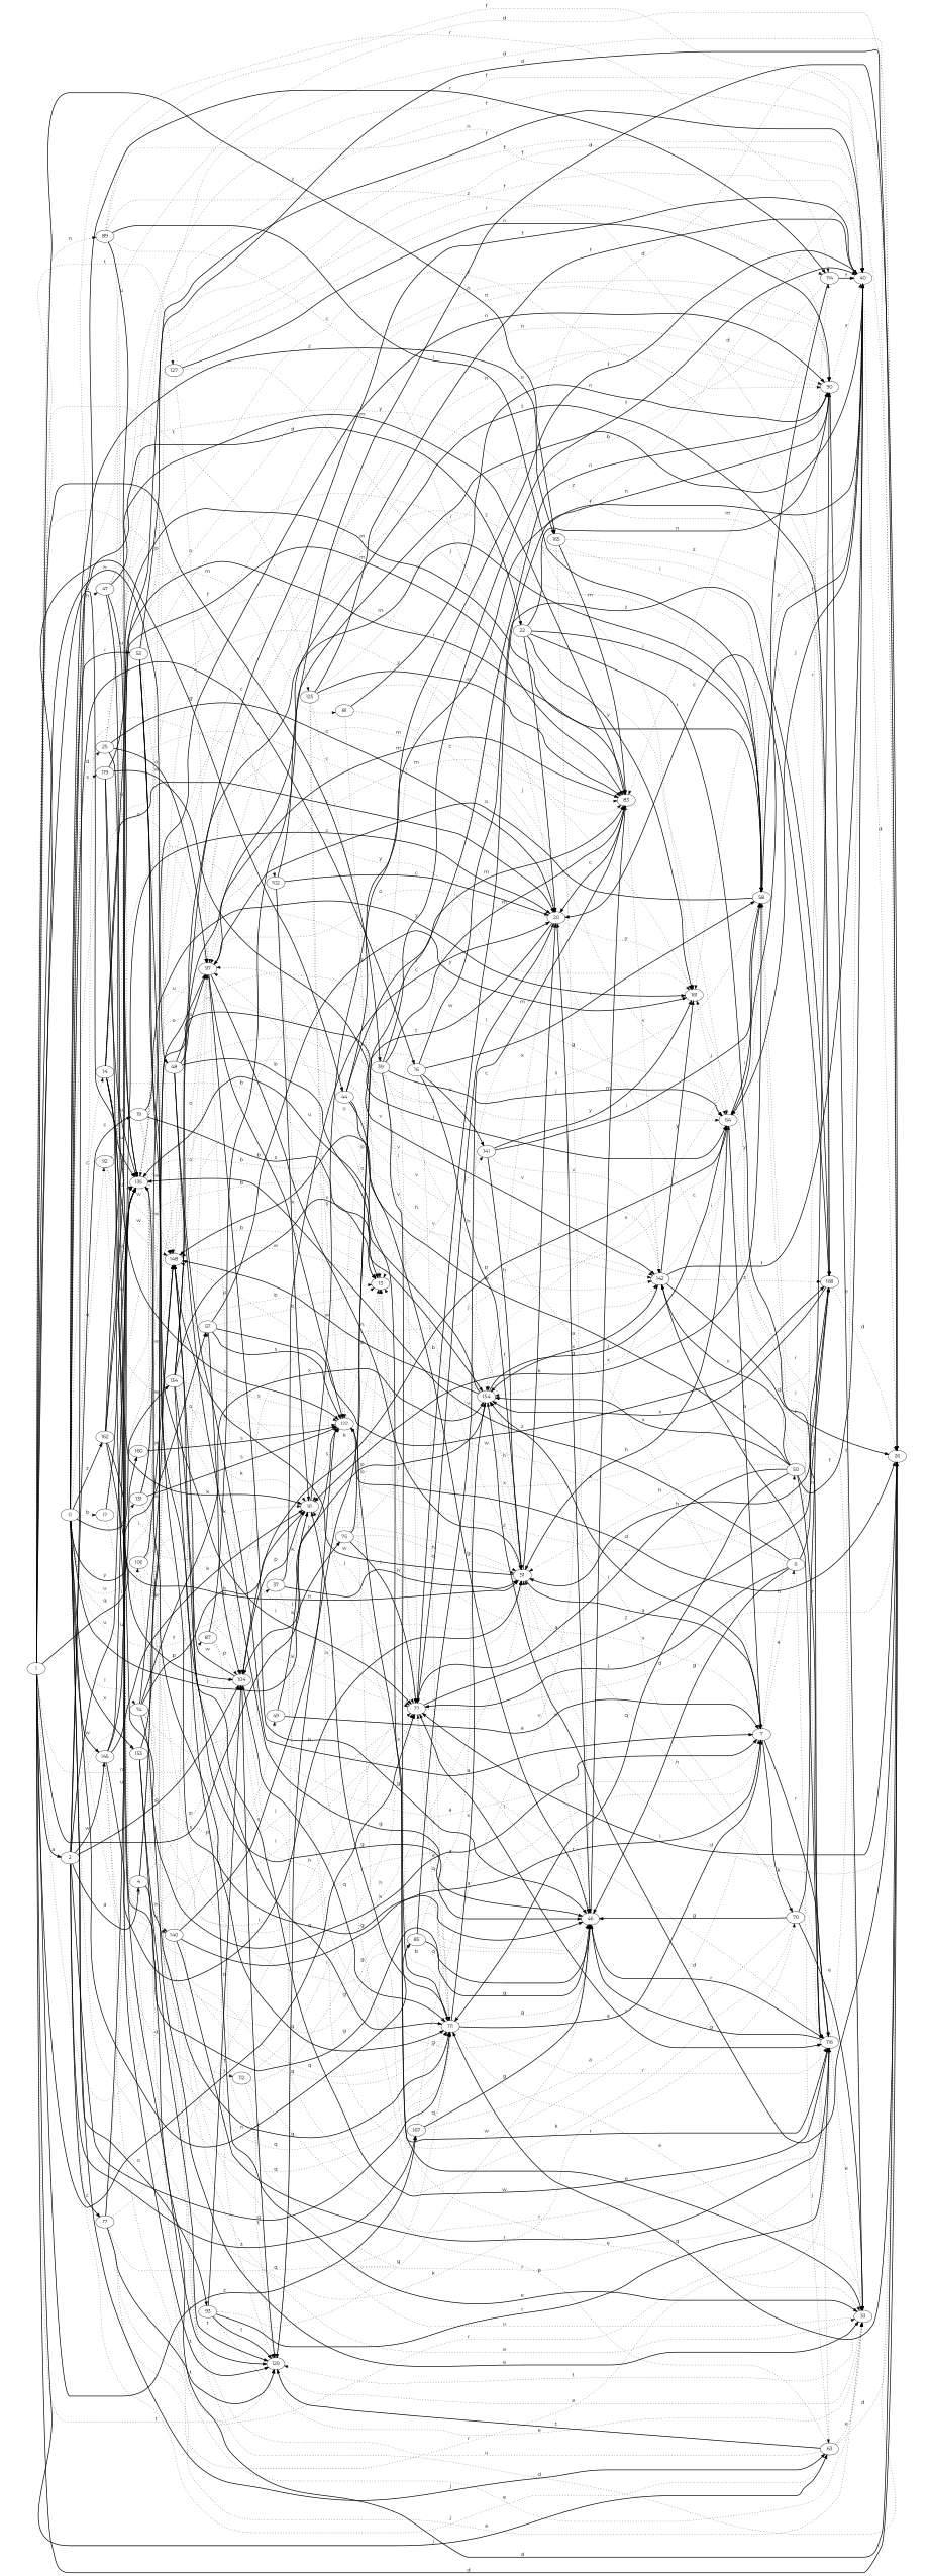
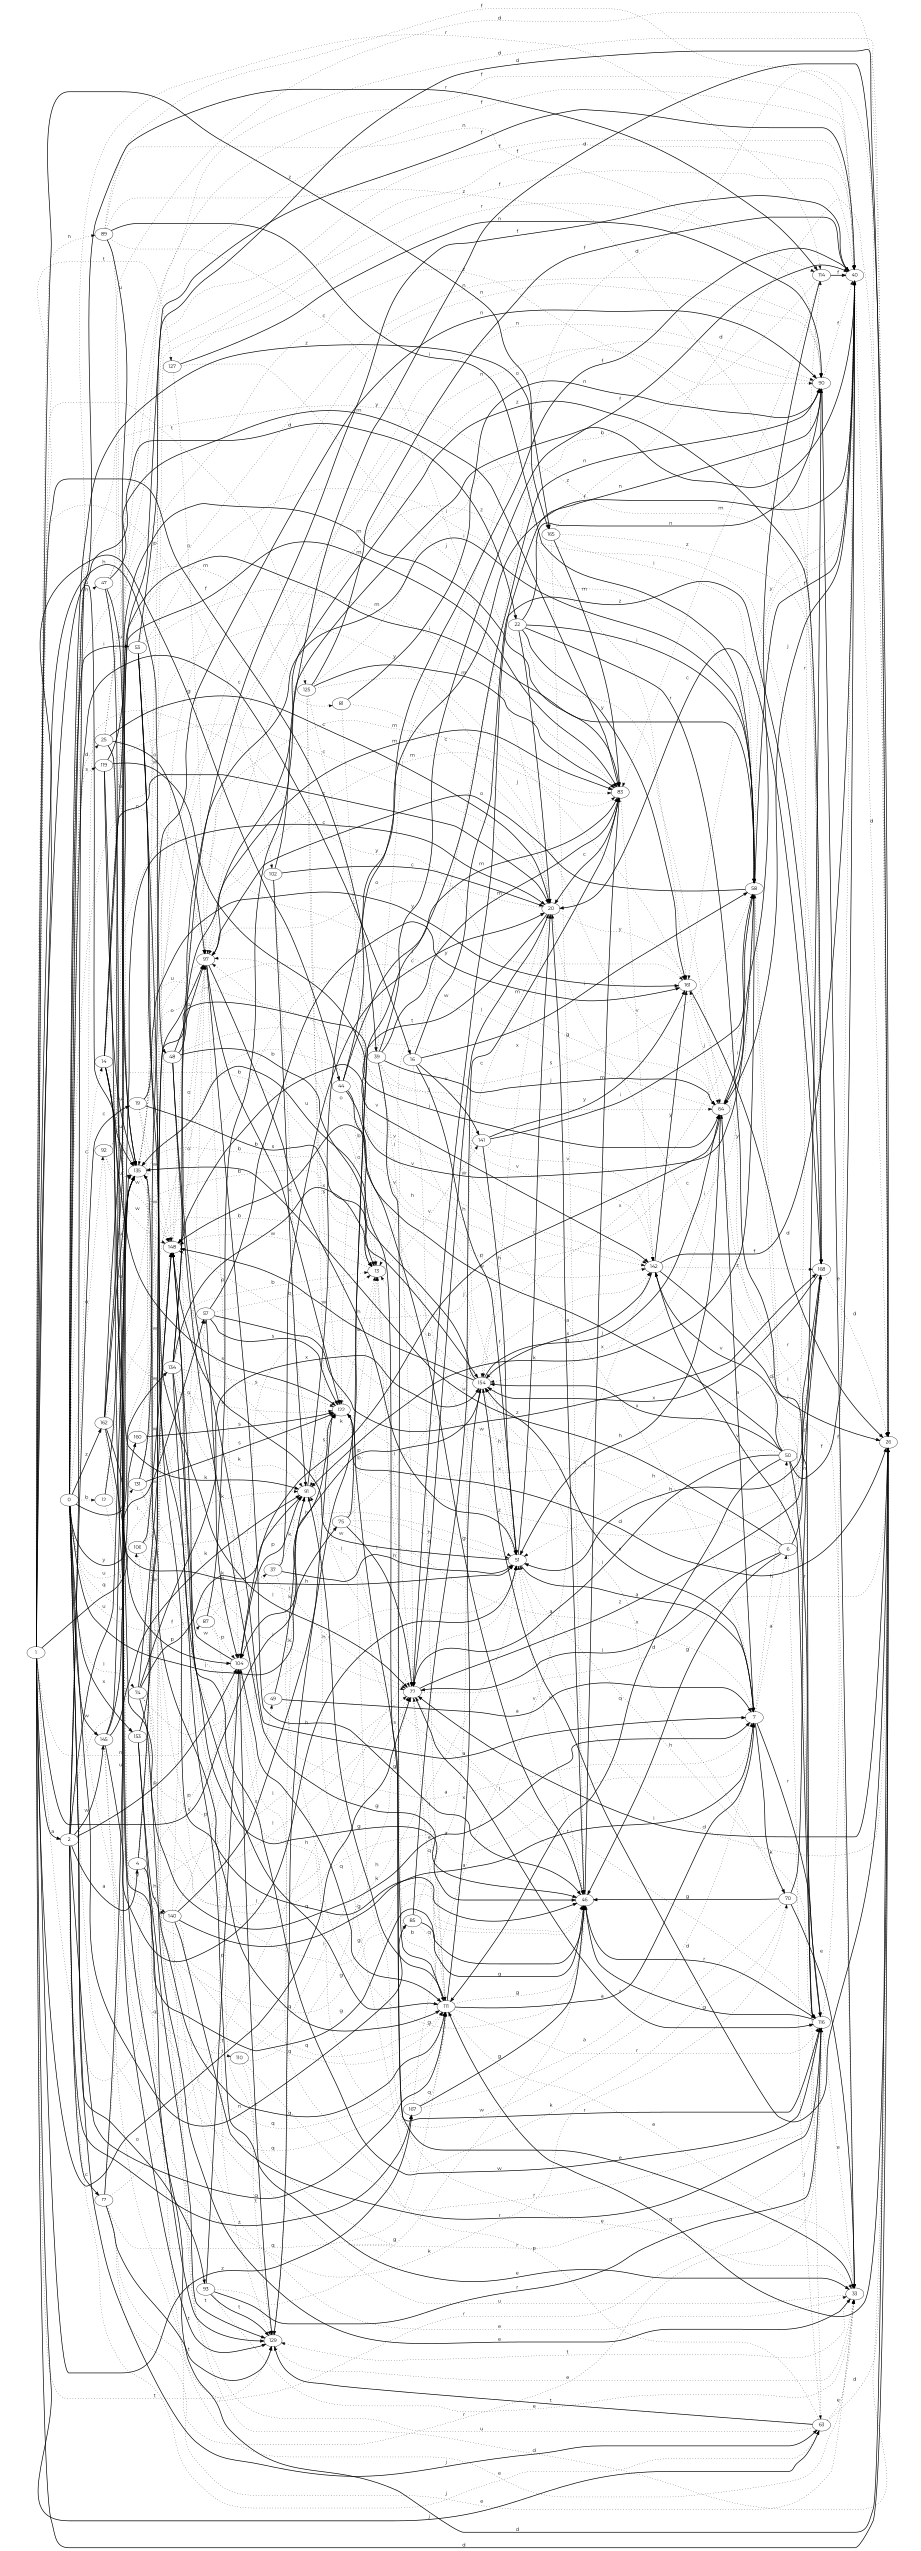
  strict digraph {
    fontname=Montserrat
    rankdir=LR
    node [fontname=Montserrat]
    edge [fontname=Montserrat style=dotted]
    0
    12
    14
    16
    22
    25
    37
    47
    53
    63
    70
    74
    75
    81
    85
    92
    93
    97
    106
-   110 [label=112]
+   110
    114
    119
    131
    134
    145
    153
    160
    161
    162
    165
    135
    140
    13
    122
    148
    7
    n37 [label=91]
    20
    40
    58
    64
    111
    168
    141
    51
    90
    116
    26
    46
    129
    83
    77
    104
    33
    154
    142
    1
    2
    39
    44
    48
    49
    57
    87
    89
    102
    125
    127
    167
    4
    17
    19
    6
    50
    0 -> 12 [label=b]
    0 -> 14 [label=c]
    0 -> 16 [label=c style=bold]
    0 -> 22 [label=d style=bold]
    0 -> 25 [label=d]
    0 -> 37 [label=f]
    0 -> 47 [label=h]
    0 -> 53 [label=i style=bold]
    0 -> 63 [label=j style=bold]
    0 -> 70 [label=k]
    0 -> 74 [label=l]
    0 -> 75 [label=l style=bold]
    0 -> 81 [label=m]
    0 -> 85 [label=n style=bold]
    0 -> 92 [label=o]
    0 -> 93 [label=o style=bold]
    0 -> 97 [label=o]
    0 -> 106 [label=q]
    0 -> 110 [label=q]
    0 -> 114 [label=r]
    0 -> 119 [label=s]
    0 -> 131 [label=u]
    0 -> 134 [label=u style=bold]
    0 -> 145 [label=w style=bold]
    0 -> 153 [label=x style=bold]
    0 -> 160 [label=y style=bold]
    0 -> 161 [label=y]
    0 -> 162 [label=z style=bold]
    0 -> 165 [label=z style=bold]
    12 -> 135 [label=u style=bold]
    12 -> 140 [label=v]
    12 -> 13 [label=b]
    14 -> 161 [label=y]
    14 -> 135 [label=u]
    14 -> 122 [label=s style=bold]
    14 -> 148 [label=w]
    14 -> 7 [label=a style=bold]
    14 -> n37 [label=k style=bold]
    14 -> 20 [label=c style=bold]
    14 -> 40 [label=f]
    14 -> 58 [label=i style=bold]
    14 -> 64 [label=j]
    16 -> 58 [label=i style=bold]
    16 -> 111 [label=q]
    16 -> 168 [label=z style=bold]
    16 -> 141 [label=v style=bold]
    16 -> 51 [label=h style=bold]
    22 -> 161 [label=y style=bold]
    22 -> 20 [label=c style=bold]
    22 -> 58 [label=i style=bold]
    22 -> 90 [label=n style=bold]
    22 -> 116 [label=r style=bold]
    25 -> 97 [label=o style=bold]
    25 -> 135 [label=u]
    25 -> 20 [label=c style=bold]
    25 -> 111 [label=q]
    25 -> 168 [label=z]
    25 -> 26 [label=d]
    25 -> 46 [label=g style=bold]
    37 -> n37 [label=k]
    37 -> 20 [label=c style=bold]
    37 -> 51 [label=h style=bold]
    37 -> 46 [label=g]
    47 -> 135 [label=u style=bold]
    47 -> 40 [label=f]
    47 -> 51 [label=h]
    47 -> 26 [label=d]
    47 -> 129 [label=t style=bold]
    47 -> 83 [label=m style=bold]
    53 -> 148 [label=w]
    53 -> 40 [label=f]
    53 -> 58 [label=i]
    53 -> 111 [label=q style=bold]
    53 -> 26 [label=d style=bold]
    53 -> 46 [label=g style=bold]
    53 -> 83 [label=m]
    53 -> 77 [label=l style=bold]
    63 -> 135 [label=u]
    63 -> 20 [label=c]
    63 -> 26 [label=d]
    63 -> 129 [label=t style=bold]
    63 -> 104 [label=p]
    63 -> 33 [label=e]
    70 -> 148 [label=w]
    70 -> n37 [label=k]
    70 -> 90 [label=n style=bold]
    70 -> 46 [label=g style=bold]
    70 -> 33 [label=e style=bold]
    70 -> 154 [label=x]
    74 -> 148 [label=w style=bold]
    74 -> 7 [label=a]
    74 -> n37 [label=k style=bold]
    74 -> 51 [label=h]
    74 -> 77 [label=l]
    74 -> 33 [label=e style=bold]
    74 -> 154 [label=x style=bold]
    75 -> 13 [label=b]
    75 -> 7 [label=a]
    75 -> 51 [label=h]
    75 -> 90 [label=n style=bold]
    75 -> 77 [label=l style=bold]
    75 -> 142 [label=f]
    81 -> 13 [label=b]
    81 -> 20 [label=c]
    81 -> 90 [label=n style=bold]
    85 -> 20 [label=c]
    85 -> 111 [label=q]
    85 -> 46 [label=g style=bold]
    85 -> 83 [label=m style=bold]
    92 -> 135 [label=u]
    92 -> 13 [label=b]
    92 -> 122 [label=s]
    92 -> 148 [label=w]
    92 -> 90 [label=n]
    93 -> 116 [label=r style=bold]
    93 -> 46 [label=g]
    93 -> 129 [label=t style=bold]
    93 -> 104 [label=p style=bold]
    93 -> 33 [label=e]
    97 -> 135 [label=u]
    97 -> 122 [label=s style=bold]
    97 -> 168 [label=z style=bold]
    97 -> 51 [label=h style=bold]
    97 -> 90 [label=n]
    97 -> 46 [label=g style=bold]
    97 -> 83 [label=m]
    97 -> 104 [label=p]
    106 -> 148 [label=w style=bold]
    106 -> n37 [label=k]
    106 -> 77 [label=l]
    106 -> 33 [label=e]
    106 -> 142 [label=v]
    110 -> 51 [label=h]
    110 -> 116 [label=r]
    110 -> 129 [label=t]
    110 -> 77 [label=l]
    114 -> 13 [label=b]
    114 -> 40 [label=f style=bold]
    114 -> 64 [label=j style=bold]
    114 -> 83 [label=m]
    119 -> 135 [label=u style=bold]
    119 -> 20 [label=c]
    119 -> 129 [label=t style=bold]
    119 -> 83 [label=m style=bold]
    119 -> 142 [label=v style=bold]
    131 -> 122 [label=s style=bold]
    131 -> 148 [label=w]
    131 -> 7 [label=a]
    131 -> 64 [label=j]
    131 -> 90 [label=n style=bold]
    131 -> 46 [label=g]
    134 -> 97 [label=o]
    134 -> 13 [label=b]
    134 -> 122 [label=s]
    134 -> n37 [label=k]
    134 -> 40 [label=f style=bold]
    134 -> 111 [label=q style=bold]
    134 -> 83 [label=m style=bold]
    134 -> 77 [label=l]
    134 -> 33 [label=e style=bold]
    134 -> 154 [label=x style=bold]
    145 -> 135 [label=u style=bold]
    145 -> n37 [label=k style=bold]
    145 -> 20 [label=c style=bold]
    145 -> 111 [label=q]
    145 -> 51 [label=h style=bold]
    145 -> 116 [label=r]
    153 -> 148 [label=w]
    153 -> 64 [label=j style=bold]
    153 -> 111 [label=q style=bold]
    153 -> 26 [label=d style=bold]
    160 -> 122 [label=s style=bold]
    160 -> 148 [label=w]
    161 -> 64 [label=j]
+   161 -> 26 [label=d style=bold]
    162 -> 135 [label=u style=bold]
    162 -> 13 [label=b]
    162 -> 40 [label=f style=bold]
    162 -> 51 [label=h style=bold]
    162 -> 83 [label=m style=bold]
    162 -> 77 [label=l]
    162 -> 104 [label=p style=bold]
    165 -> 58 [label=i]
    165 -> 168 [label=z]
    165 -> 26 [label=d]
    165 -> 46 [label=g]
    165 -> 83 [label=m style=bold]
    135 -> 148 [label=w]
    135 -> 40 [label=f]
    135 -> 168 [label=z]
    135 -> 90 [label=n]
    135 -> 46 [label=g style=bold]
    135 -> 77 [label=l]
    140 -> 97 [label=o]
    140 -> 122 [label=s style=bold]
    140 -> 7 [label=a style=bold]
    140 -> 111 [label=q]
    140 -> 116 [label=r style=bold]
    140 -> 26 [label=d]
    140 -> 104 [label=p]
    13 -> 148 [label=w]
    13 -> n37 [label=k]
    13 -> 141 [label=v]
    13 -> 77 [label=l]
    122 -> 13 [label=b]
    122 -> 26 [label=d style=bold]
    122 -> 33 [label=e]
    148 -> 97 [label=o]
    148 -> 168 [label=z]
    148 -> 83 [label=m]
    7 -> 70 [label=k style=bold]
    7 -> 116 [label=r style=bold]
    7 -> 154 [label=x style=bold]
    7 -> 6 [label=a]
    7 -> 50 [label=h]
    n37 -> 122 [label=s]
    n37 -> 40 [label=f style=bold]
    n37 -> 104 [label=p style=bold]
    20 -> 97 [label=o]
    20 -> 161 [label=y]
    20 -> 46 [label=g style=bold]
    20 -> 129 [label=t style=bold]
    20 -> 77 [label=l style=bold]
    20 -> 154 [label=x]
    40 -> 161 [label=y]
    40 -> 58 [label=i]
    40 -> 64 [label=j style=bold]
    40 -> 26 [label=d]
    58 -> 97 [label=o style=bold]
    58 -> 122 [label=s]
+   58 -> 148 [label=w style=bold]
    58 -> n37 [label=k style=bold]
    58 -> 40 [label=f style=bold]
    58 -> 116 [label=r]
    58 -> 154 [label=x]
    64 -> 148 [label=w]
    64 -> 7 [label=a style=bold]
    64 -> 58 [label=i style=bold]
    64 -> 51 [label=h style=bold]
    64 -> 104 [label=p style=bold]
    64 -> 154 [label=x]
    111 -> 13 [label=b]
    111 -> 122 [label=s style=bold]
    111 -> 7 [label=a style=bold]
    111 -> n37 [label=k style=bold]
    111 -> 116 [label=r]
    111 -> 46 [label=g]
    111 -> 77 [label=l]
    111 -> 33 [label=e]
    111 -> 154 [label=x style=bold]
    168 -> 122 [label=s]
    168 -> 20 [label=c style=bold]
    168 -> 51 [label=h style=bold]
    168 -> 26 [label=d]
    168 -> 154 [label=x style=bold]
    141 -> 161 [label=y style=bold]
    141 -> 58 [label=i style=bold]
    141 -> 51 [label=h style=bold]
    141 -> 142 [label=v]
    51 -> 97 [label=o]
    51 -> 148 [label=w style=bold]
    51 -> 7 [label=a style=bold]
    51 -> 20 [label=c style=bold]
    51 -> 26 [label=d]
    51 -> 154 [label=x]
    90 -> 97 [label=o]
    90 -> 40 [label=f]
    90 -> 33 [label=e style=bold]
    116 -> 148 [label=w style=bold]
    116 -> 40 [label=f]
    116 -> 58 [label=i]
    116 -> 51 [label=h]
    116 -> 46 [label=g style=bold]
    116 -> 33 [label=e]
    116 -> 142 [label=v style=bold]
    26 -> 111 [label=q style=bold]
    26 -> 77 [label=l style=bold]
    46 -> 51 [label=h]
    46 -> 116 [label=r style=bold]
    46 -> 83 [label=m style=bold]
    46 -> 77 [label=l]
    129 -> n37 [label=k]
    129 -> 33 [label=e]
    83 -> 20 [label=c style=bold]
    83 -> 142 [label=v]
    77 -> 111 [label=q]
    77 -> 168 [label=z style=bold]
    77 -> 90 [label=n style=bold]
    77 -> 116 [label=r style=bold]
    77 -> 26 [label=d]
    104 -> 148 [label=w style=bold]
    104 -> 111 [label=q style=bold]
    104 -> 129 [label=t style=bold]
    33 -> 135 [label=u]
    33 -> 64 [label=j]
    33 -> 129 [label=t]
    154 -> 97 [label=o]
    154 -> 135 [label=u style=bold]
    154 -> 13 [label=b]
    154 -> 148 [label=w style=bold]
    154 -> 64 [label=j style=bold]
    154 -> 51 [label=h]
    154 -> 26 [label=d style=bold]
    154 -> 104 [label=p style=bold]
    142 -> 161 [label=y style=bold]
    142 -> 40 [label=f style=bold]
    142 -> 58 [label=i]
    142 -> 168 [label=z]
    142 -> 26 [label=d style=bold]
    142 -> 154 [label=x style=bold]
    1 -> 63 [label=j style=bold]
    1 -> 165 [label=z style=bold]
    1 -> 135 [label=u style=bold]
    1 -> 122 [label=s style=bold]
    1 -> 26 [label=d style=bold]
    1 -> 129 [label=t]
    1 -> 77 [label=l style=bold]
    1 -> 2 [label=a style=bold]
    1 -> 39 [label=f style=bold]
    1 -> 44 [label=g style=bold]
    1 -> 48 [label=h style=bold]
    1 -> 49 [label=h]
    1 -> 57 [label=i style=bold]
    1 -> 87 [label=n]
    1 -> 89 [label=n]
    1 -> 102 [label=p]
    1 -> 125 [label=t]
    1 -> 127 [label=t]
    1 -> 167 [label=z style=bold]
    2 -> 63 [label=j]
    2 -> 114 [label=r style=bold]
    2 -> 145 [label=w style=bold]
    2 -> 161 [label=y]
    2 -> 135 [label=u style=bold]
    2 -> 111 [label=q style=bold]
    2 -> 104 [label=p style=bold]
    2 -> 57 [label=i]
    2 -> 167 [label=z style=bold]
    2 -> 4 [label=a style=bold]
    2 -> 17 [label=c style=bold]
    2 -> 19 [label=c style=bold]
    39 -> 7 [label=a]
    39 -> 40 [label=f style=bold]
    39 -> 64 [label=j style=bold]
    39 -> 26 [label=d]
    39 -> 83 [label=m style=bold]
    39 -> 77 [label=l]
    39 -> 33 [label=e style=bold]
    39 -> 142 [label=v]
    44 -> 13 [label=b]
    44 -> 40 [label=f style=bold]
    44 -> 116 [label=r style=bold]
    44 -> 46 [label=g style=bold]
    44 -> 83 [label=m style=bold]
    48 -> 97 [label=o style=bold]
    48 -> 13 [label=b style=bold]
    48 -> 7 [label=a style=bold]
    48 -> 58 [label=i style=bold]
    48 -> 46 [label=g style=bold]
    48 -> 129 [label=t]
    48 -> 142 [label=v]
    49 -> 7 [label=a style=bold]
    49 -> n37 [label=k style=bold]
    57 -> 161 [label=y style=bold]
    57 -> 13 [label=b]
    57 -> 122 [label=s style=bold]
    57 -> 168 [label=z style=bold]
    57 -> 104 [label=p style=bold]
    87 -> 40 [label=f style=bold]
    87 -> 64 [label=j]
    87 -> 116 [label=r]
    87 -> 104 [label=p]
    89 -> 135 [label=u style=bold]
    89 -> 20 [label=c]
    89 -> 40 [label=f]
    89 -> 58 [label=i style=bold]
    89 -> 168 [label=z]
    89 -> 90 [label=n]
    89 -> 46 [label=g]
    102 -> n37 [label=k style=bold]
    102 -> 20 [label=c style=bold]
    102 -> 26 [label=d style=bold]
    102 -> 77 [label=l]
    125 -> 122 [label=s]
    125 -> 40 [label=f style=bold]
    125 -> 64 [label=j]
    125 -> 168 [label=z]
    125 -> 51 [label=h]
    125 -> 116 [label=r]
    125 -> 83 [label=m style=bold]
    127 -> 97 [label=o]
    127 -> 40 [label=f]
    127 -> 64 [label=j]
    127 -> 90 [label=n style=bold]
    167 -> 7 [label=a]
    167 -> 111 [label=q]
    167 -> 46 [label=g style=bold]
    167 -> 142 [label=v]
    4 -> 97 [label=o style=bold]
    4 -> 114 [label=r]
    4 -> 140 [label=v]
    4 -> 90 [label=n]
    4 -> 129 [label=t style=bold]
    4 -> 104 [label=p]
    4 -> 33 [label=e]
    17 -> 135 [label=u style=bold]
    17 -> 13 [label=b]
    17 -> 111 [label=q]
    17 -> 51 [label=h]
    17 -> 116 [label=r]
    17 -> 129 [label=t style=bold]
    17 -> 33 [label=e]
    19 -> 161 [label=y style=bold]
    19 -> 13 [label=b style=bold]
    19 -> 148 [label=w]
    19 -> 111 [label=q]
    19 -> 142 [label=v]
    6 -> 63 [label=j]
    6 -> 114 [label=r]
    6 -> 135 [label=u style=bold]
    6 -> 148 [label=w]
    6 -> 168 [label=z style=bold]
    6 -> 46 [label=g style=bold]
    6 -> 77 [label=l style=bold]
    50 -> 161 [label=y]
    50 -> 148 [label=w style=bold]
    50 -> 40 [label=f style=bold]
    50 -> 111 [label=q style=bold]
    50 -> 51 [label=h]
    50 -> 116 [label=r style=bold]
    50 -> 77 [label=l style=bold]
    50 -> 154 [label=x style=bold]
    50 -> 142 [label=v style=bold]
  }
